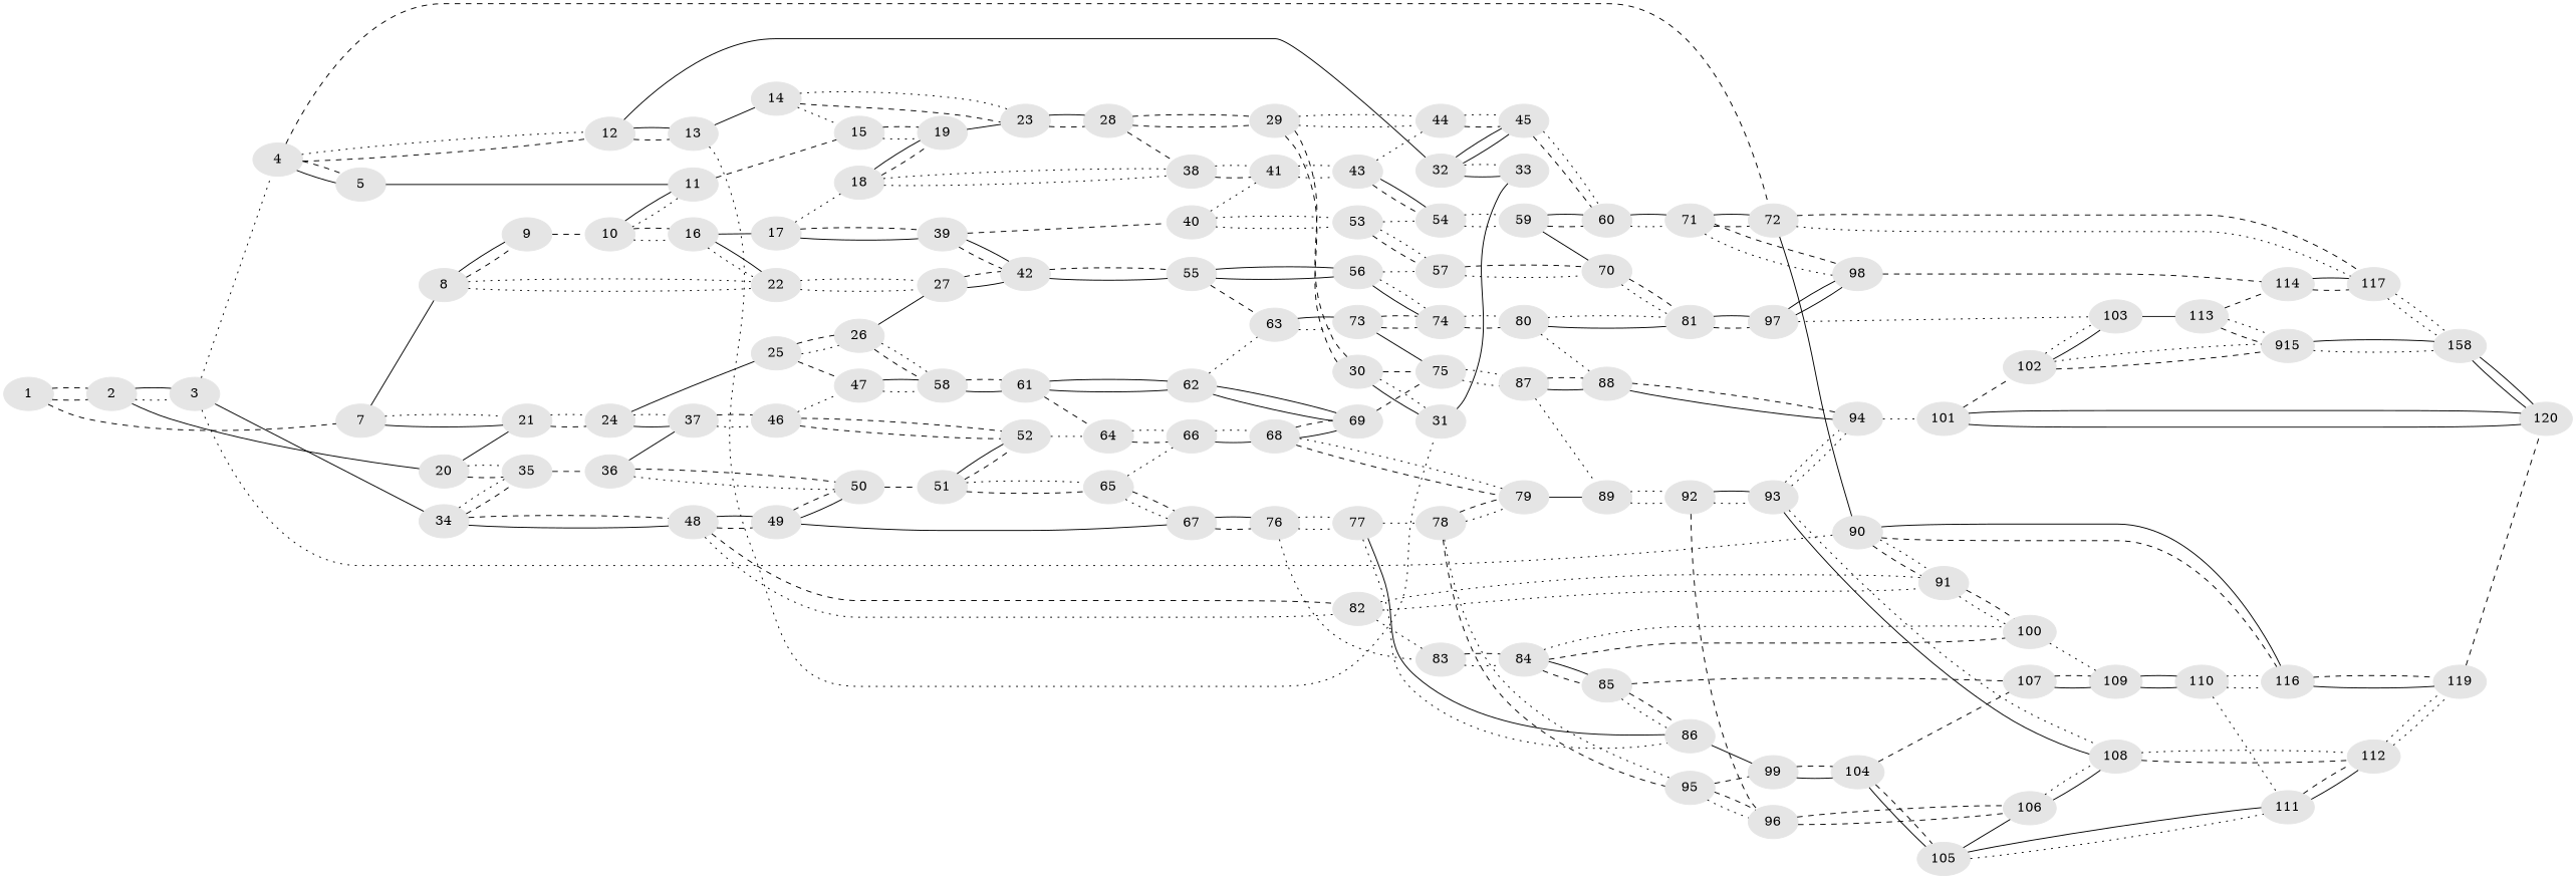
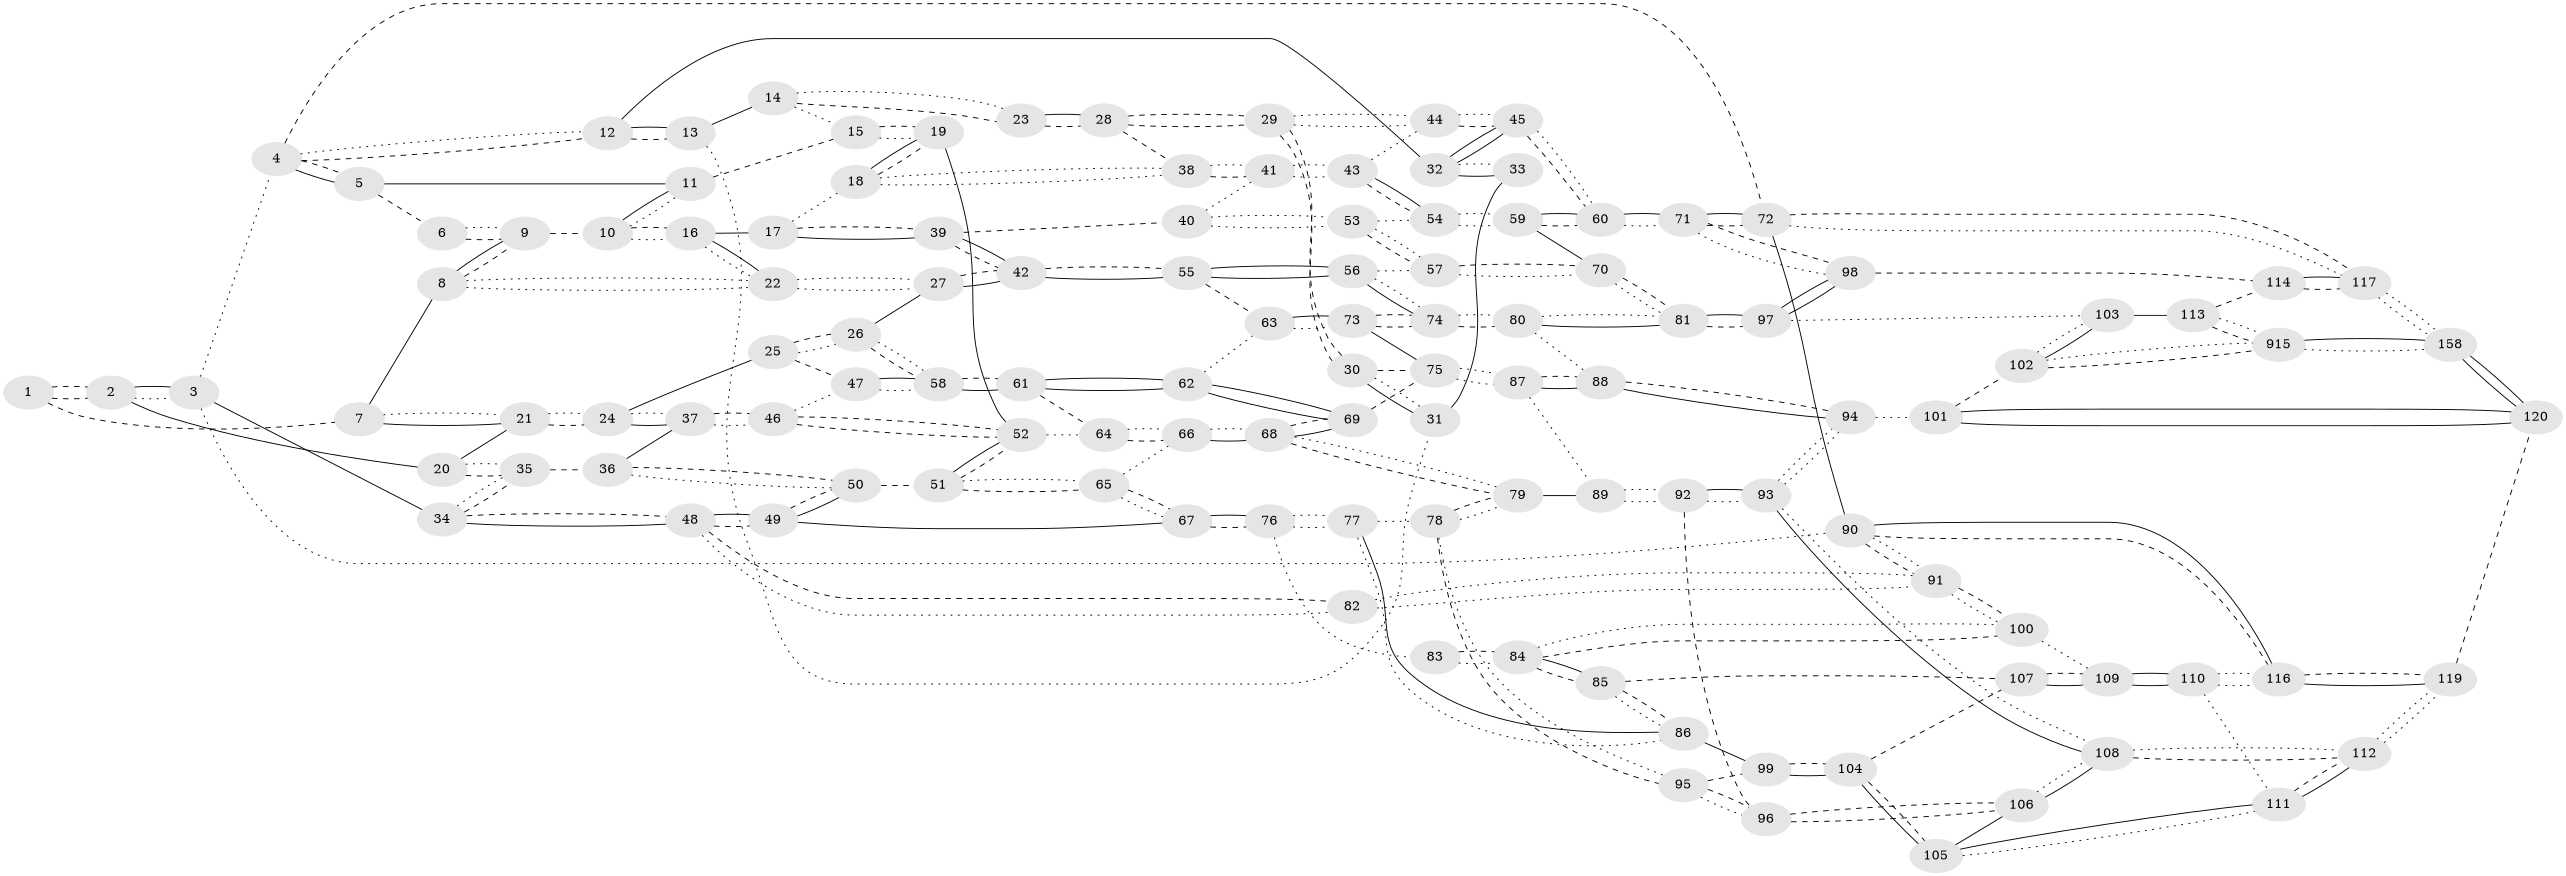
  graph {
    rankdir=LR
    node [color=gray90 style=filled]
    edge [style=dotted]
    1
    2
    7
    3
    20
    8
    21
    4
    34
    90
    35
    5
    12
    72
    48
    91
    116
+   6
    11
    13
    32
    117
    9
    15
    10
    22
    24
    27
    16
    17
    19
    14
    31
    33
    45
    23
    28
    18
    39
    38
    42
    40
    41
    36
    25
    37
    29
    26
    47
    46
    58
    61
    55
    30
    44
    75
    60
    49
    82
    50
    51
    52
    43
    53
    54
    57
    56
    63
    59
    71
    64
    67
    83
    76
    65
    66
    70
    74
    73
    80
    81
    62
    98
    69
    68
    79
    77
    89
    87
    97
    114
    n92 [label=158]
    88
    78
    86
    84
    95
    99
    96
    92
    94
    103
    100
    85
    107
    109
    104
    101
    93
    119
    108
    106
    112
    102
    120
    113
    105
    110
    n119 [label=915]
    111
    1 -- 2 [style=dashed]
    1 -- 2 [style=dashed]
    1 -- 7 [style=dashed]
    2 -- 3
    2 -- 3 [style=solid]
    2 -- 20 [style=solid]
    7 -- 8 [style=solid]
    7 -- 21 [style=solid]
    7 -- 21
    3 -- 4
    3 -- 34 [style=solid]
    3 -- 90
    20 -- 21 [style=solid]
    20 -- 35 [style=dashed]
    20 -- 35
    8 -- 9 [style=dashed]
    8 -- 9 [style=solid]
    8 -- 22
    8 -- 22
    21 -- 24 [style=dashed]
    21 -- 24
    4 -- 5 [style=solid]
    4 -- 5 [style=dashed]
    4 -- 12 [style=dashed]
    4 -- 12
    4 -- 72 [style=dashed]
    34 -- 35 [style=dashed]
    34 -- 35
    34 -- 48 [style=solid]
    34 -- 48 [style=dashed]
    90 -- 91 [style=dashed]
    90 -- 91
    90 -- 116 [style=dashed]
    90 -- 116 [style=solid]
    35 -- 36 [style=dashed]
+   5 -- 6 [style=dashed]
    5 -- 11 [style=solid]
    12 -- 13 [style=dashed]
    12 -- 13 [style=solid]
    12 -- 32 [style=solid]
    72 -- 90 [style=solid]
    72 -- 117
    72 -- 117 [style=dashed]
    48 -- 49 [style=dashed]
    48 -- 49 [style=solid]
    48 -- 82
    48 -- 82 [style=dashed]
    91 -- 100
    91 -- 100 [style=dashed]
    116 -- 119 [style=solid]
    116 -- 119 [style=dashed]
+   6 -- 9 [style=dashed]
+   6 -- 9
    11 -- 15 [style=dashed]
    13 -- 14 [style=solid]
    13 -- 31
    32 -- 33 [style=solid]
    32 -- 33
    32 -- 45 [style=solid]
    32 -- 45 [style=solid]
    117 -- n92
    117 -- n92
    9 -- 10 [style=dashed]
    15 -- 19
    15 -- 19 [style=dashed]
    10 -- 11
    10 -- 11 [style=solid]
    10 -- 16
    10 -- 16 [style=dashed]
    22 -- 27
    22 -- 27
    24 -- 25 [style=solid]
    24 -- 37 [style=solid]
    24 -- 37
    27 -- 42 [style=solid]
    27 -- 42 [style=dashed]
    16 -- 22
    16 -- 22 [style=solid]
    16 -- 17 [style=solid]
    17 -- 18
    17 -- 39 [style=solid]
    17 -- 39 [style=dashed]
-   19 -- 23 [style=solid]
+   19 -- 52 [style=solid]
    14 -- 15
    14 -- 23 [style=dashed]
    14 -- 23
    31 -- 33 [style=solid]
    45 -- 60 [style=dashed]
    45 -- 60
    23 -- 28 [style=dashed]
    23 -- 28 [style=solid]
    28 -- 38 [style=dashed]
    28 -- 29 [style=dashed]
    28 -- 29 [style=dashed]
    18 -- 19 [style=dashed]
    18 -- 19 [style=solid]
    18 -- 38
    18 -- 38
    39 -- 42 [style=dashed]
    39 -- 42 [style=solid]
    39 -- 40 [style=dashed]
    38 -- 41 [style=dashed]
    38 -- 41
    42 -- 55 [style=solid]
    42 -- 55 [style=dashed]
    40 -- 41
    40 -- 53
    40 -- 53
    41 -- 43
    41 -- 43
    36 -- 37 [style=solid]
    36 -- 50
    36 -- 50 [style=dashed]
    25 -- 26
    25 -- 26 [style=dashed]
    25 -- 47 [style=dashed]
    37 -- 46
    37 -- 46 [style=dashed]
    29 -- 30 [style=dashed]
    29 -- 30 [style=dashed]
    29 -- 44
    29 -- 44
    26 -- 27 [style=solid]
    26 -- 58 [style=dashed]
    26 -- 58
    47 -- 58
    47 -- 58 [style=solid]
    46 -- 47
    46 -- 52 [style=dashed]
    46 -- 52 [style=dashed]
    58 -- 61 [style=solid]
    58 -- 61 [style=dashed]
    61 -- 64 [style=dashed]
    61 -- 62 [style=solid]
    61 -- 62 [style=solid]
    55 -- 56 [style=solid]
    55 -- 56 [style=solid]
    55 -- 63 [style=dashed]
    30 -- 31 [style=solid]
    30 -- 31
    30 -- 75 [style=dashed]
    44 -- 45 [style=dashed]
    44 -- 45
    75 -- 87
    75 -- 87
    60 -- 71
    60 -- 71 [style=solid]
    49 -- 50 [style=solid]
    49 -- 50 [style=dashed]
    49 -- 67 [style=solid]
    82 -- 91
    82 -- 91
-   82 -- 83
    50 -- 51 [style=dashed]
    51 -- 52 [style=dashed]
    51 -- 52 [style=solid]
    51 -- 65 [style=dashed]
    51 -- 65
    52 -- 64
    43 -- 44
    43 -- 54 [style=dashed]
    43 -- 54 [style=solid]
    53 -- 54
    53 -- 57 [style=dashed]
    53 -- 57
    54 -- 59
    54 -- 59
    57 -- 70
    57 -- 70 [style=dashed]
    56 -- 57
    56 -- 74 [style=solid]
    56 -- 74
    63 -- 73
    63 -- 73 [style=solid]
    59 -- 60 [style=dashed]
    59 -- 60 [style=solid]
    59 -- 70 [style=solid]
    71 -- 72 [style=dashed]
    71 -- 72 [style=solid]
    71 -- 98
    71 -- 98 [style=dashed]
    64 -- 66 [style=dashed]
    64 -- 66
    67 -- 76 [style=dashed]
    67 -- 76 [style=solid]
    83 -- 84
    83 -- 84 [style=dashed]
    76 -- 83
    76 -- 77
    76 -- 77
    65 -- 67
    65 -- 67 [style=dashed]
    65 -- 66
    66 -- 68 [style=solid]
    66 -- 68
    70 -- 81
    70 -- 81 [style=dashed]
    74 -- 80 [style=dashed]
    74 -- 80
    73 -- 75 [style=solid]
    73 -- 74 [style=dashed]
    73 -- 74 [style=dashed]
    80 -- 81 [style=solid]
    80 -- 81
    80 -- 88
    81 -- 97 [style=dashed]
    81 -- 97 [style=solid]
    62 -- 63
    62 -- 69 [style=solid]
    62 -- 69 [style=solid]
    98 -- 114 [style=dashed]
    69 -- 75 [style=dashed]
    68 -- 69 [style=solid]
    68 -- 69 [style=dashed]
    68 -- 79 [style=dashed]
    68 -- 79
    79 -- 89 [style=solid]
    77 -- 78
    77 -- 86
    77 -- 86 [style=solid]
    89 -- 92
    89 -- 92
    87 -- 89
    87 -- 88 [style=solid]
    87 -- 88 [style=dashed]
    97 -- 98 [style=solid]
    97 -- 98 [style=solid]
    97 -- 103
    114 -- 117 [style=dashed]
    114 -- 117 [style=solid]
    n92 -- 120 [style=solid]
    n92 -- 120 [style=solid]
    88 -- 94 [style=solid]
    88 -- 94 [style=dashed]
    78 -- 79
    78 -- 79 [style=dashed]
    78 -- 95 [style=dashed]
    78 -- 95
    86 -- 99 [style=solid]
    84 -- 100 [style=dashed]
    84 -- 100
    84 -- 85 [style=dashed]
    84 -- 85 [style=solid]
    95 -- 99 [style=dashed]
    95 -- 96
    95 -- 96 [style=dashed]
    99 -- 104 [style=solid]
    99 -- 104 [style=dashed]
    96 -- 106 [style=dashed]
    96 -- 106 [style=dashed]
    92 -- 96 [style=dashed]
    92 -- 93
    92 -- 93 [style=solid]
    94 -- 101
    103 -- 113 [style=solid]
    100 -- 109
    85 -- 86
    85 -- 86 [style=dashed]
    85 -- 107 [style=dashed]
    107 -- 109 [style=solid]
    107 -- 109 [style=dashed]
    109 -- 110 [style=solid]
    109 -- 110 [style=solid]
    104 -- 107 [style=dashed]
    104 -- 105 [style=solid]
    104 -- 105 [style=dashed]
    101 -- 102 [style=dashed]
    101 -- 120 [style=solid]
    101 -- 120 [style=solid]
    93 -- 94
    93 -- 94
    93 -- 108 [style=solid]
    93 -- 108
    119 -- 120 [style=dashed]
    108 -- 112 [style=dashed]
    108 -- 112
    106 -- 108 [style=solid]
    106 -- 108
    112 -- 119
    112 -- 119
    102 -- 103 [style=solid]
    102 -- 103
    102 -- n119 [style=dashed]
    102 -- n119
    113 -- 114 [style=dashed]
    113 -- n119 [style=dashed]
    113 -- n119
    105 -- 106 [style=solid]
    105 -- 111
    105 -- 111 [style=solid]
    110 -- 116
    110 -- 116
    110 -- 111
    n119 -- n92
    n119 -- n92 [style=solid]
    111 -- 112 [style=solid]
    111 -- 112 [style=dashed]
  }
